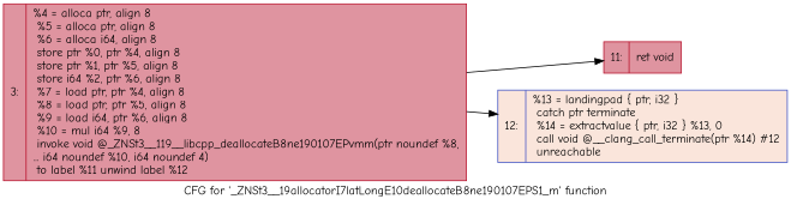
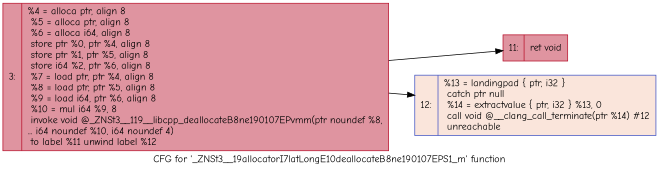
  digraph {
    label="CFG for '_ZNSt3__19allocatorI7latLongE10deallocateB8ne190107EPS1_m' function"
    rankdir=LR
    fontname="Comic Neue"
    node [color="#b70d28ff" fillcolor="#b70d2870" fontname="Comic Neue" shape=record style=filled]
    edge [fontname="Comic Neue"]
    n1 [label="{3:\l|  %4 = alloca ptr, align 8\l  %5 = alloca ptr, align 8\l  %6 = alloca i64, align 8\l  store ptr %0, ptr %4, align 8\l  store ptr %1, ptr %5, align 8\l  store i64 %2, ptr %6, align 8\l  %7 = load ptr, ptr %4, align 8\l  %8 = load ptr, ptr %5, align 8\l  %9 = load i64, ptr %6, align 8\l  %10 = mul i64 %9, 8\l  invoke void @_ZNSt3__119__libcpp_deallocateB8ne190107EPvmm(ptr noundef %8,\l... i64 noundef %10, i64 noundef 4)\l          to label %11 unwind label %12\l}"]
    n2 [label="{11:\l|  ret void\l}"]
-   n3 [color="#3d50c3ff" fillcolor="#f4c5ad70" label="{12:\l|  %13 = landingpad \{ ptr, i32 \}\l          catch ptr terminate\l  %14 = extractvalue \{ ptr, i32 \} %13, 0\l  call void @__clang_call_terminate(ptr %14) #12\l  unreachable\l}"]
+   n3 [color="#3d50c3ff" fillcolor="#f4c5ad70" label="{12:\l|  %13 = landingpad \{ ptr, i32 \}\l          catch ptr null\l  %14 = extractvalue \{ ptr, i32 \} %13, 0\l  call void @__clang_call_terminate(ptr %14) #12\l  unreachable\l}"]
    n1 -> n2
    n1 -> n3
  }
